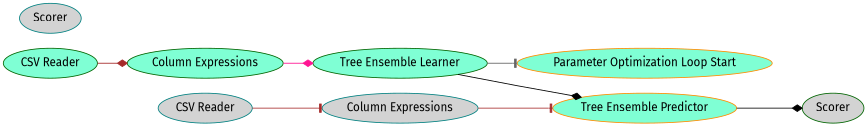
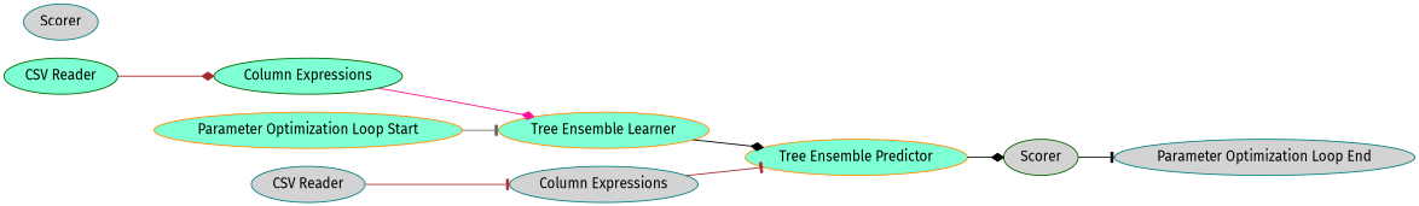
  digraph {
    fontname="Fira Sans"
    rankdir=LR
    node [color=teal fillcolor=aquamarine fontname="Fira Sans" style=filled]
    edge [arrowhead=diamond color=brown fontname="Fira Sans"]
    n1 [color=darkgreen label="CSV Reader"]
    n2 [color=darkgreen label="Column Expressions"]
-   n3 [color=darkgreen label="Tree Ensemble Learner"]
+   n3 [color=darkorange label="Tree Ensemble Learner"]
    n4 [fillcolor=lightgrey label="CSV Reader"]
    n5 [fillcolor=lightgrey label="Column Expressions"]
    n6 [color=darkorange label="Tree Ensemble Predictor"]
    n7 [color=darkgreen fillcolor=lightgrey label=Scorer]
+   n8 [fillcolor=lightgrey label="Parameter Optimization Loop End"]
    n9 [color=darkorange label="Parameter Optimization Loop Start"]
    n10 [fillcolor=lightgrey label=Scorer]
    n1 -> n2
    n2 -> n3 [color=deeppink]
    n3 -> n6 [color=black]
    n4 -> n5 [arrowhead=tee]
    n5 -> n6 [arrowhead=tee]
    n6 -> n7 [color=black]
-   n3 -> n9 [arrowhead=tee color=gray40]
+   n7 -> n8 [arrowhead=tee color=black]
+   n9 -> n3 [arrowhead=tee color=gray40]
  }
